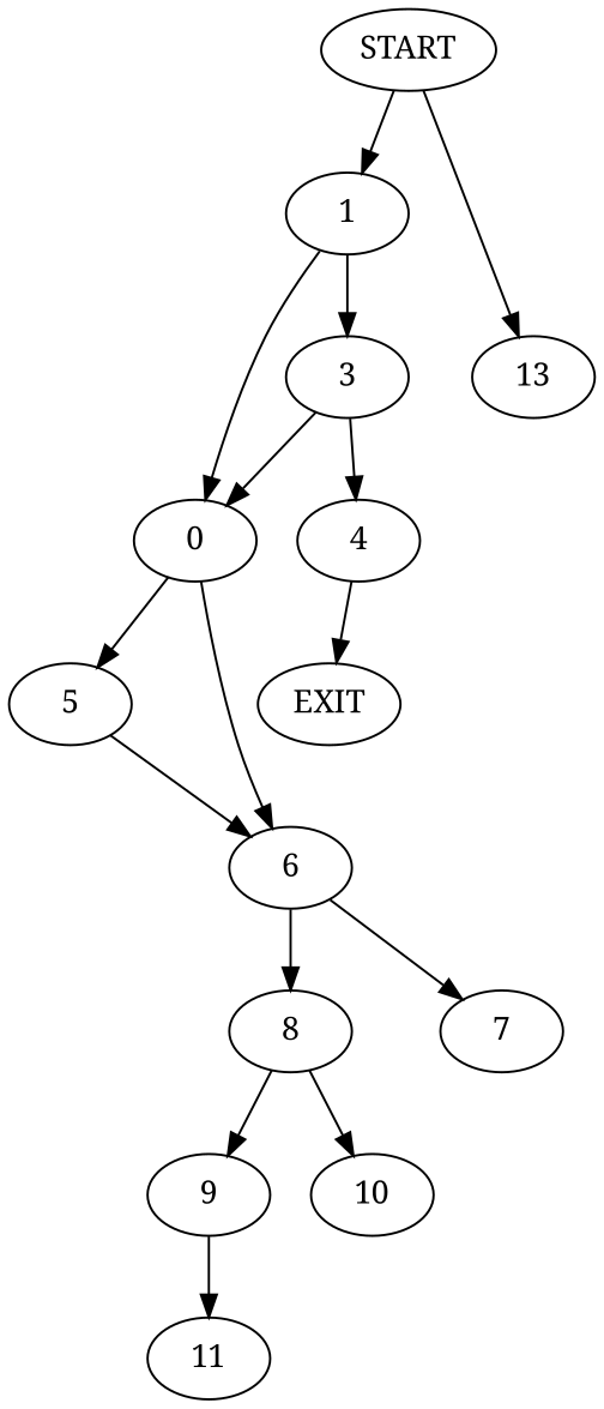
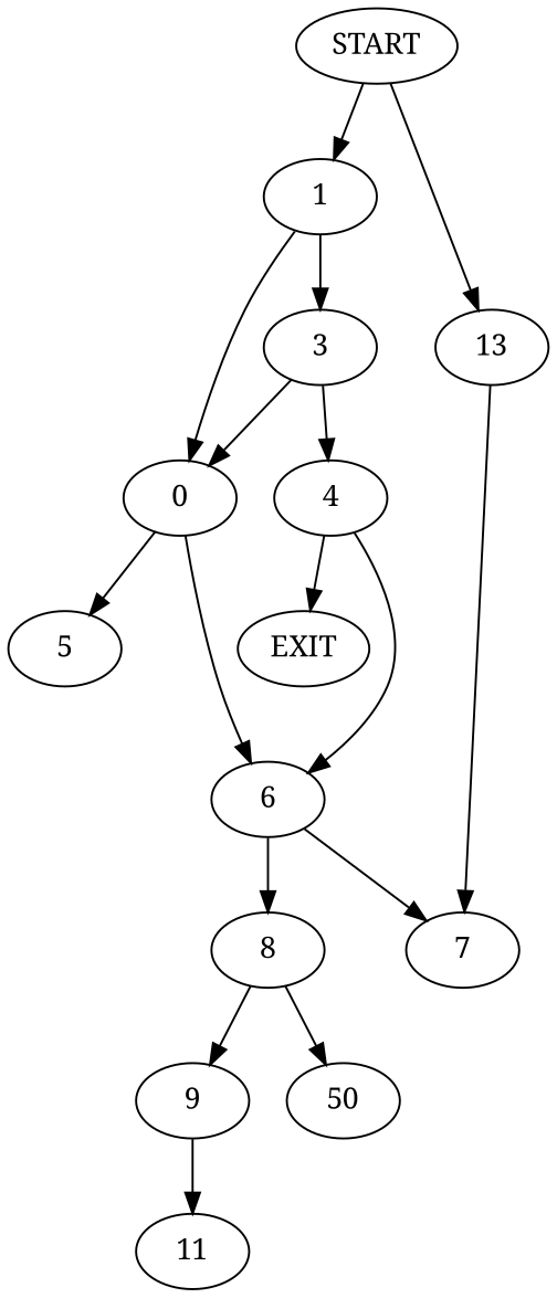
  digraph {
    fontname="Noto Serif"
    node [fontname="Noto Serif"]
    edge [fontname="Noto Serif"]
    n1 [label=START]
    1
    n3 [label=13]
    n4 [label=0]
    3
    7
    n7 [label=EXIT]
    5
    6
    4
    8
    9
-   10
+   10 [label=50]
    11
    n1 -> 1
    n1 -> n3
    1 -> n4
    1 -> 3
+   n3 -> 7
    n4 -> 5
    n4 -> 6
    3 -> n4
    3 -> 4
-   5 -> 6
+   4 -> 6
    6 -> 7
    6 -> 8
    4 -> n7
    8 -> 9
    8 -> 10
    9 -> 11
  }
